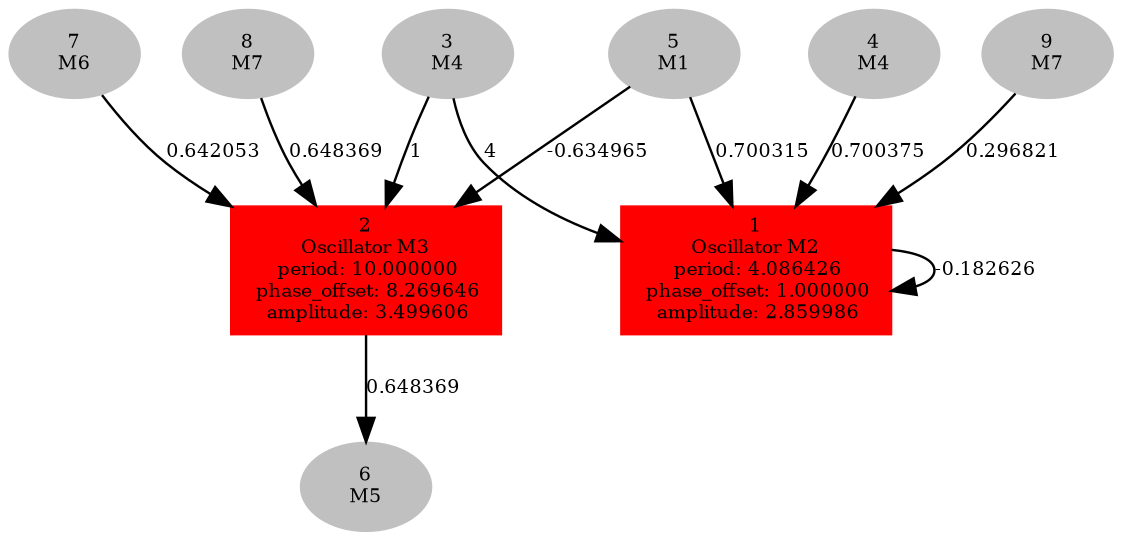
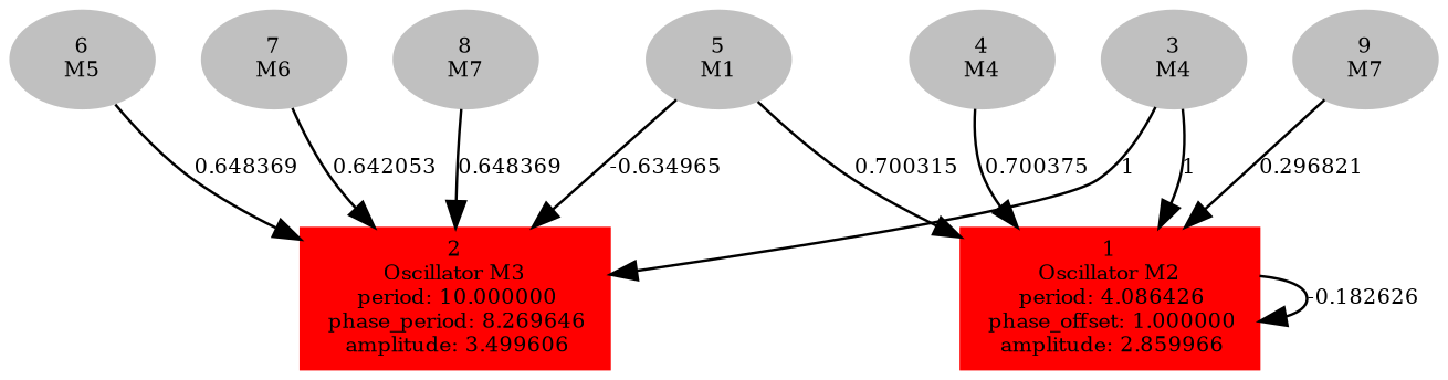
  digraph {
    forcelabels=true
    node [color=grey fontsize=8 style=filled]
    edge [fontsize=8]
-   n1 [color=red label=<1<BR />Oscillator M2<BR /> period: 4.086426<BR /> phase_offset: 1.000000<BR /> amplitude: 2.859986> shape=box]
-   n2 [color=red label=<2<BR />Oscillator M3<BR /> period: 10.000000<BR /> phase_offset: 8.269646<BR /> amplitude: 3.499606> shape=box]
+   n1 [color=red label=<1<BR />Oscillator M2<BR /> period: 4.086426<BR /> phase_offset: 1.000000<BR /> amplitude: 2.859966> shape=box]
+   n2 [color=red label=<2<BR />Oscillator M3<BR /> period: 10.000000<BR /> phase_period: 8.269646<BR /> amplitude: 3.499606> shape=box]
    n3 [label=<3<BR/>M4>]
    n4 [label=<4<BR/>M4>]
    n5 [label=<5<BR/>M1>]
    n6 [label=<6<BR/>M5>]
    n7 [label=<7<BR/>M6>]
    n8 [label=<8<BR/>M7>]
    n9 [label=<9<BR/>M7>]
    n1 -> n1 [label="-0.182626 "]
-   n3 -> n1 [label="4 "]
+   n3 -> n1 [label="1 "]
    n3 -> n2 [label="1 "]
    n4 -> n1 [label="0.700375 "]
    n5 -> n1 [label="0.700315 "]
    n5 -> n2 [label="-0.634965 "]
-   n2 -> n6 [label="0.648369 "]
+   n6 -> n2 [label="0.648369 "]
    n7 -> n2 [label="0.642053 "]
    n8 -> n2 [label="0.648369 "]
    n9 -> n1 [label="0.296821 "]
  }
